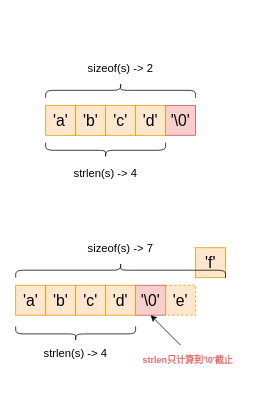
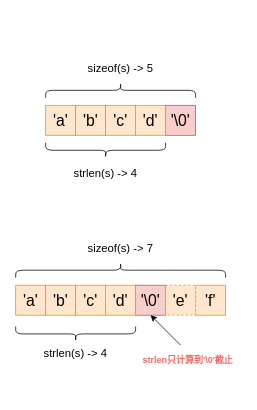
  <mxCell id="0" />
  <mxCell id="1" parent="0" />
  <mxCell id="2" value="" style="group" vertex="1" connectable="0" parent="1"><mxGeometry x="60" y="80" width="200" height="160" as="geometry" /></mxCell>
  <mxCell id="3" value="&lt;font style=&quot;font-size: 21px&quot;&gt;'a'&lt;/font&gt;" style="rounded=0;whiteSpace=wrap;html=1;fillColor=#ffe6cc;strokeColor=#d79b00;" vertex="1" parent="2"><mxGeometry y="60" width="40" height="40" as="geometry" /></mxCell>
  <mxCell id="4" value="&lt;font style=&quot;font-size: 21px&quot;&gt;'b'&lt;/font&gt;" style="rounded=0;whiteSpace=wrap;html=1;fillColor=#ffe6cc;strokeColor=#d79b00;" vertex="1" parent="2"><mxGeometry x="40" y="60" width="40" height="40" as="geometry" /></mxCell>
  <mxCell id="5" value="&lt;font style=&quot;font-size: 21px&quot;&gt;'\0'&lt;/font&gt;" style="rounded=0;whiteSpace=wrap;html=1;fillColor=#f8cecc;strokeColor=#b85450;" vertex="1" parent="2"><mxGeometry x="160" y="60" width="40" height="40" as="geometry" /></mxCell>
  <mxCell id="6" value="&lt;font style=&quot;font-size: 21px&quot;&gt;'d'&lt;/font&gt;" style="rounded=0;whiteSpace=wrap;html=1;fillColor=#ffe6cc;strokeColor=#d79b00;" vertex="1" parent="2"><mxGeometry x="120" y="60" width="40" height="40" as="geometry" /></mxCell>
  <mxCell id="7" value="&lt;font style=&quot;font-size: 21px&quot;&gt;'c'&lt;/font&gt;" style="rounded=0;whiteSpace=wrap;html=1;fillColor=#ffe6cc;strokeColor=#d79b00;" vertex="1" parent="2"><mxGeometry x="80" y="60" width="40" height="40" as="geometry" /></mxCell>
  <mxCell id="8" value="" style="shape=curlyBracket;whiteSpace=wrap;html=1;rounded=1;flipH=1;rotation=-90;" vertex="1" parent="2"><mxGeometry x="90" y="-60" width="20" height="200" as="geometry" /></mxCell>
  <mxCell id="9" value="" style="shape=curlyBracket;whiteSpace=wrap;html=1;rounded=1;flipH=1;rotation=90;" vertex="1" parent="2"><mxGeometry x="70" y="40" width="20" height="160" as="geometry" /></mxCell>
- <mxCell id="10" value="&lt;font style=&quot;font-size: 15px&quot;&gt;sizeof(s) -&amp;gt; 2&lt;/font&gt;" style="text;html=1;strokeColor=none;fillColor=none;align=center;verticalAlign=middle;whiteSpace=wrap;rounded=0;" vertex="1" parent="2"><mxGeometry x="40" width="120" height="20" as="geometry" /></mxCell>
+ <mxCell id="10" value="&lt;font style=&quot;font-size: 15px&quot;&gt;sizeof(s) -&amp;gt; 5&lt;/font&gt;" style="text;html=1;strokeColor=none;fillColor=none;align=center;verticalAlign=middle;whiteSpace=wrap;rounded=0;" vertex="1" parent="2"><mxGeometry x="40" width="120" height="20" as="geometry" /></mxCell>
  <mxCell id="11" value="&lt;font style=&quot;font-size: 15px&quot;&gt;strlen(s) -&amp;gt; 4&lt;/font&gt;" style="text;html=1;strokeColor=none;fillColor=none;align=center;verticalAlign=middle;whiteSpace=wrap;rounded=0;" vertex="1" parent="2"><mxGeometry x="20" y="140" width="120" height="20" as="geometry" /></mxCell>
  <mxCell id="12" value="" style="group" vertex="1" connectable="0" parent="1"><mxGeometry x="20" y="320" width="300" height="180" as="geometry" /></mxCell>
  <mxCell id="13" value="&lt;font style=&quot;font-size: 21px&quot;&gt;'a'&lt;/font&gt;" style="rounded=0;whiteSpace=wrap;html=1;fillColor=#ffe6cc;strokeColor=#d79b00;" vertex="1" parent="12"><mxGeometry y="60" width="40" height="40" as="geometry" /></mxCell>
  <mxCell id="14" value="&lt;font style=&quot;font-size: 21px&quot;&gt;'b'&lt;/font&gt;" style="rounded=0;whiteSpace=wrap;html=1;fillColor=#ffe6cc;strokeColor=#d79b00;" vertex="1" parent="12"><mxGeometry x="40" y="60" width="40" height="40" as="geometry" /></mxCell>
  <mxCell id="15" value="&lt;font style=&quot;font-size: 21px&quot;&gt;'\0'&lt;/font&gt;" style="rounded=0;whiteSpace=wrap;html=1;fillColor=#f8cecc;strokeColor=#b85450;" vertex="1" parent="12"><mxGeometry x="160" y="60" width="40" height="40" as="geometry" /></mxCell>
  <mxCell id="16" value="&lt;font style=&quot;font-size: 21px&quot;&gt;'d'&lt;/font&gt;" style="rounded=0;whiteSpace=wrap;html=1;fillColor=#ffe6cc;strokeColor=#d79b00;" vertex="1" parent="12"><mxGeometry x="120" y="60" width="40" height="40" as="geometry" /></mxCell>
  <mxCell id="17" value="&lt;font style=&quot;font-size: 21px&quot;&gt;'c'&lt;/font&gt;" style="rounded=0;whiteSpace=wrap;html=1;fillColor=#ffe6cc;strokeColor=#d79b00;" vertex="1" parent="12"><mxGeometry x="80" y="60" width="40" height="40" as="geometry" /></mxCell>
- <mxCell id="18" value="&lt;font style=&quot;font-size: 21px&quot;&gt;'f'&lt;/font&gt;" style="rounded=0;whiteSpace=wrap;html=1;fillColor=#ffe6cc;strokeColor=#d79b00;" vertex="1" parent="12"><mxGeometry x="240" y="10" width="40" height="40" as="geometry" /></mxCell>
+ <mxCell id="18" value="&lt;font style=&quot;font-size: 21px&quot;&gt;'f'&lt;/font&gt;" style="rounded=0;whiteSpace=wrap;html=1;fillColor=#ffe6cc;strokeColor=#d79b00;" vertex="1" parent="12"><mxGeometry x="240" y="60" width="40" height="40" as="geometry" /></mxCell>
  <mxCell id="19" value="&lt;font style=&quot;font-size: 21px&quot;&gt;'e'&lt;/font&gt;" style="rounded=0;whiteSpace=wrap;html=1;fillColor=#ffe6cc;strokeColor=#d79b00;dashed=1;" vertex="1" parent="12"><mxGeometry x="200" y="60" width="40" height="40" as="geometry" /></mxCell>
  <mxCell id="20" value="" style="shape=curlyBracket;whiteSpace=wrap;html=1;rounded=1;flipH=1;rotation=-90;" vertex="1" parent="12"><mxGeometry x="130" y="-100" width="20" height="280" as="geometry" /></mxCell>
  <mxCell id="21" value="" style="shape=curlyBracket;whiteSpace=wrap;html=1;rounded=1;flipH=1;rotation=90;" vertex="1" parent="12"><mxGeometry x="70" y="45" width="20" height="160" as="geometry" /></mxCell>
  <mxCell id="22" value="&lt;font style=&quot;font-size: 15px&quot;&gt;sizeof(s) -&amp;gt; 7&lt;/font&gt;" style="text;html=1;strokeColor=none;fillColor=none;align=center;verticalAlign=middle;whiteSpace=wrap;rounded=0;" vertex="1" parent="12"><mxGeometry x="80" width="120" height="20" as="geometry" /></mxCell>
  <mxCell id="23" value="&lt;font style=&quot;font-size: 15px&quot;&gt;strlen(s) -&amp;gt; 4&lt;/font&gt;" style="text;html=1;strokeColor=none;fillColor=none;align=center;verticalAlign=middle;whiteSpace=wrap;rounded=0;" vertex="1" parent="12"><mxGeometry x="20" y="140" width="120" height="20" as="geometry" /></mxCell>
  <mxCell id="24" value="" style="endArrow=classic;html=1;entryX=0.5;entryY=1;entryDx=0;entryDy=0;" edge="1" parent="12" target="15"><mxGeometry width="50" height="50" relative="1" as="geometry"><mxPoint x="220" y="140" as="sourcePoint" /><mxPoint x="180" y="120" as="targetPoint" /></mxGeometry></mxCell>
  <mxCell id="25" value="&lt;font color=&quot;#ea6b66&quot;&gt;&lt;b&gt;strlen只计算到'\0'截止&lt;/b&gt;&lt;/font&gt;" style="text;html=1;strokeColor=none;fillColor=none;align=center;verticalAlign=middle;whiteSpace=wrap;rounded=0;" vertex="1" parent="12"><mxGeometry x="160" y="140" width="140" height="40" as="geometry" /></mxCell>
